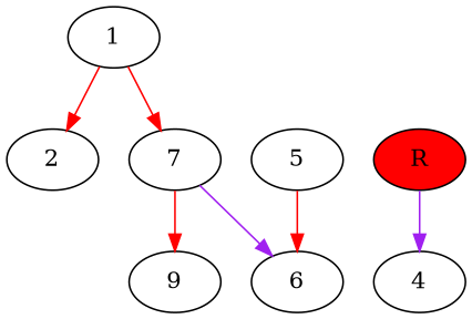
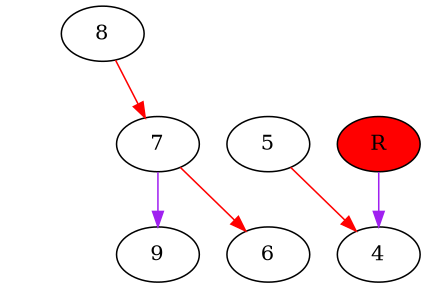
  digraph {
    fontname="DejaVu Serif"
    node [fontname="DejaVu Serif"]
    edge [color=red fontname="DejaVu Serif"]
-   1
-   2
+   1 [label=8]
    7
    6
    9
    5
    4
    R [fillcolor="#ff0000" style=filled]
-   1 -> 2
    1 -> 7
-   7 -> 6 [color=purple]
-   7 -> 9
-   5 -> 6
+   7 -> 6
+   7 -> 9 [color=purple]
+   5 -> 4
    R -> 4 [color=purple]
  }
